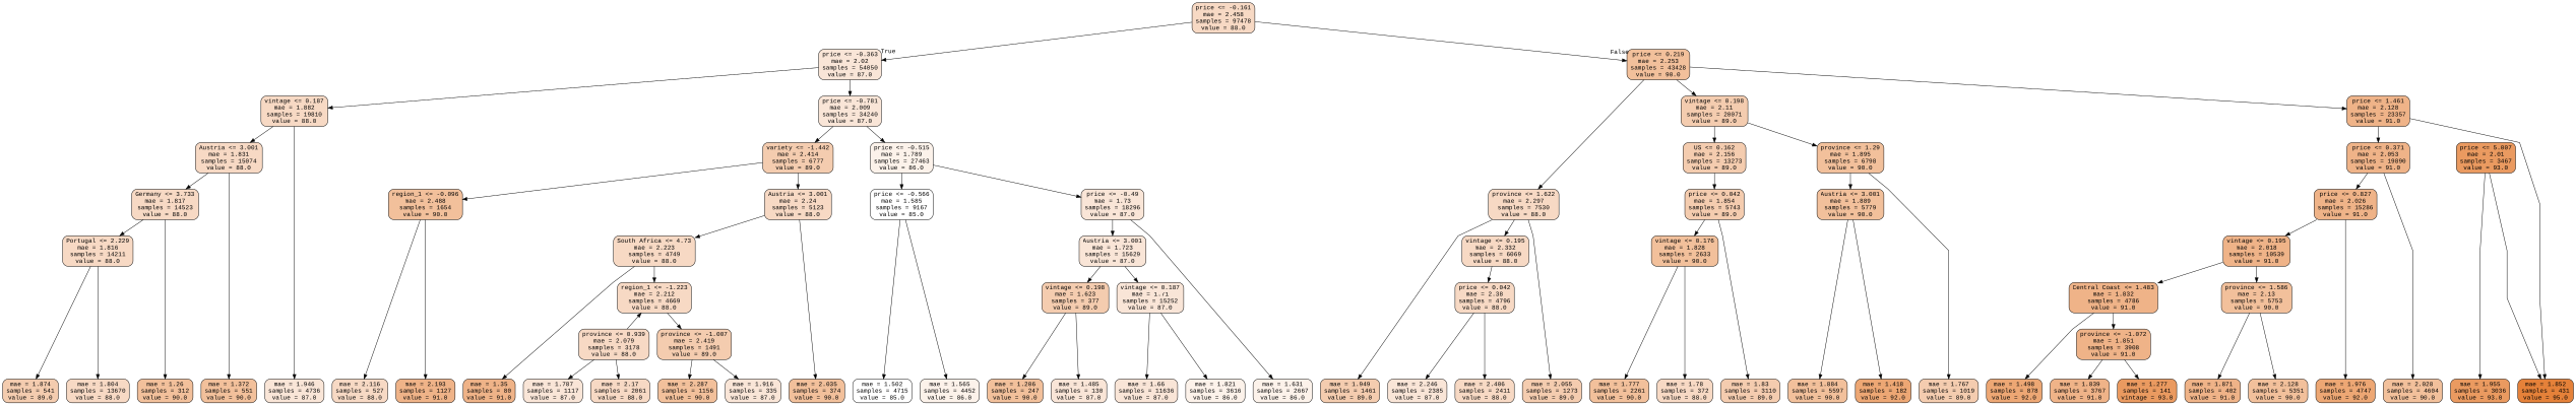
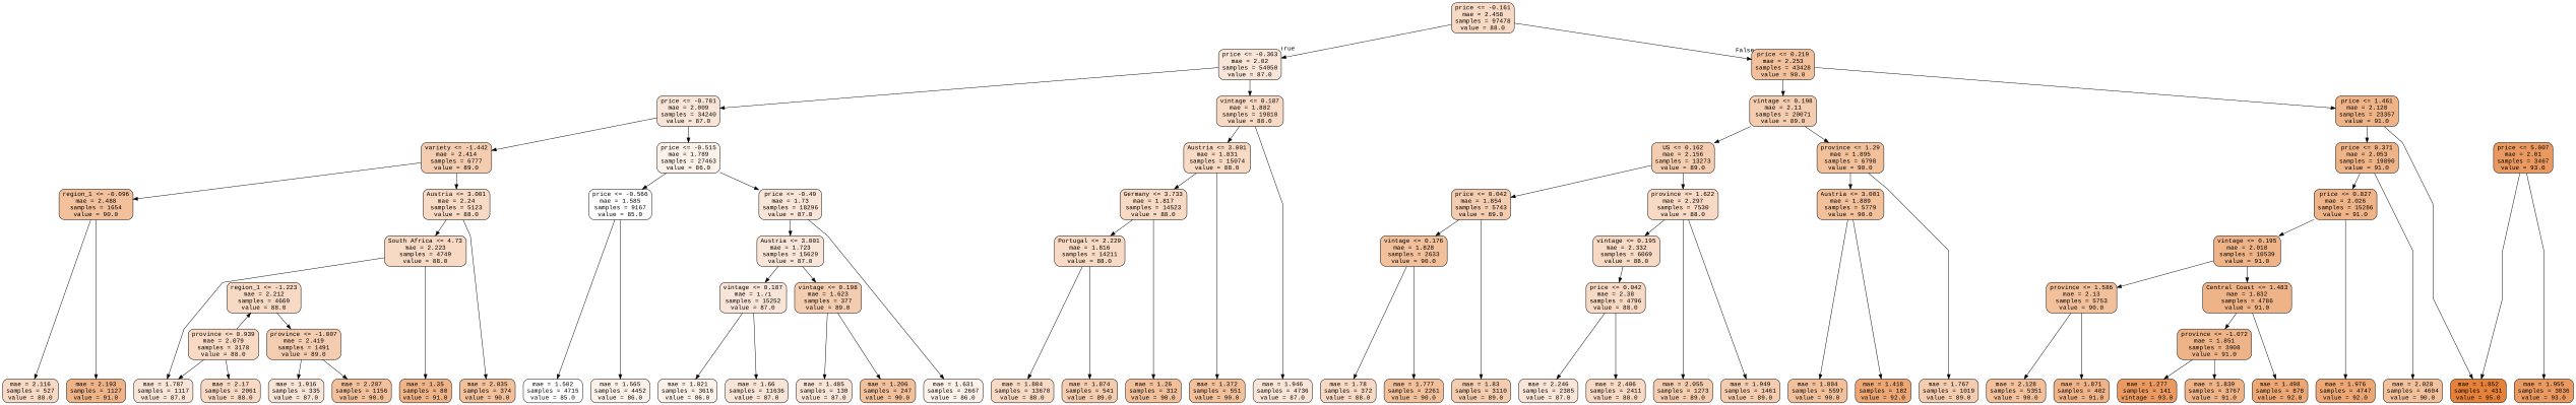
  digraph {
    fontname="Liberation Mono"
    ranksep=equally
    splines=polyline
    node [color=black fillcolor="#e581394c" fontname="Liberation Mono" shape=box style="filled, rounded"]
    edge [fontname="Liberation Mono"]
    n1 [label="price <= -0.161\nmae = 2.458\nsamples = 97478\nvalue = 88.0"]
    n2 [fillcolor="#e5813933" label="price <= -0.363\nmae = 2.02\nsamples = 54050\nvalue = 87.0"]
    n3 [fillcolor="#e5813980" label="price <= 0.219\nmae = 2.253\nsamples = 43428\nvalue = 90.0"]
    n4 [fillcolor="#e5813933" label="price <= -0.781\nmae = 2.009\nsamples = 34240\nvalue = 87.0"]
    n5 [label="vintage <= 0.187\nmae = 1.882\nsamples = 19810\nvalue = 88.0"]
    n6 [fillcolor="#e5813966" label="vintage <= 0.198\nmae = 2.11\nsamples = 20071\nvalue = 89.0"]
    n7 [fillcolor="#e5813999" label="price <= 1.461\nmae = 2.128\nsamples = 23357\nvalue = 91.0"]
    n8 [fillcolor="#e5813966" label="variety <= -1.442\nmae = 2.414\nsamples = 6777\nvalue = 89.0"]
    n9 [fillcolor="#e581391a" label="price <= -0.515\nmae = 1.789\nsamples = 27463\nvalue = 86.0"]
    n10 [label="Austria <= 3.001\nmae = 1.831\nsamples = 15074\nvalue = 88.0"]
    n11 [fillcolor="#e5813966" label="US <= 0.162\nmae = 2.156\nsamples = 13273\nvalue = 89.0"]
    n12 [fillcolor="#e5813980" label="province <= 1.29\nmae = 1.895\nsamples = 6798\nvalue = 90.0"]
    n13 [fillcolor="#e5813999" label="price <= 0.371\nmae = 2.053\nsamples = 19890\nvalue = 91.0"]
    n14 [fillcolor="#e58139cc" label="price <= 5.007\nmae = 2.01\nsamples = 3467\nvalue = 93.0"]
    n15 [fillcolor="#e5813980" label="region_1 <= -0.096\nmae = 2.488\nsamples = 1654\nvalue = 90.0"]
    n16 [label="Austria <= 3.001\nmae = 2.24\nsamples = 5123\nvalue = 88.0"]
    n17 [fillcolor="#e5813900" label="price <= -0.566\nmae = 1.585\nsamples = 9167\nvalue = 85.0"]
    n18 [fillcolor="#e5813933" label="price <= -0.49\nmae = 1.73\nsamples = 18296\nvalue = 87.0"]
    n19 [label="Germany <= 3.733\nmae = 1.817\nsamples = 14523\nvalue = 88.0"]
    n20 [fillcolor="#e5813966" label="price <= 0.042\nmae = 1.854\nsamples = 5743\nvalue = 89.0"]
    n21 [label="province <= 1.622\nmae = 2.297\nsamples = 7530\nvalue = 88.0"]
    n22 [fillcolor="#e5813980" label="Austria <= 3.001\nmae = 1.889\nsamples = 5779\nvalue = 90.0"]
    n23 [fillcolor="#e5813999" label="price <= 0.827\nmae = 2.026\nsamples = 15286\nvalue = 91.0"]
    n24 [label="South Africa <= 4.73\nmae = 2.223\nsamples = 4749\nvalue = 88.0"]
    n25 [fillcolor="#e5813933" label="Austria <= 3.001\nmae = 1.723\nsamples = 15629\nvalue = 87.0"]
    n26 [label="Portugal <= 2.229\nmae = 1.816\nsamples = 14211\nvalue = 88.0"]
    n27 [fillcolor="#e5813980" label="vintage <= 0.176\nmae = 1.828\nsamples = 2633\nvalue = 90.0"]
    n28 [label="vintage <= 0.195\nmae = 2.332\nsamples = 6069\nvalue = 88.0"]
    n29 [fillcolor="#e5813999" label="vintage <= 0.195\nmae = 2.018\nsamples = 10539\nvalue = 91.0"]
    n30 [label="region_1 <= -1.223\nmae = 2.212\nsamples = 4669\nvalue = 88.0"]
    n31 [fillcolor="#e5813933" label="vintage <= 0.187\nmae = 1.71\nsamples = 15252\nvalue = 87.0"]
    n32 [fillcolor="#e5813966" label="vintage <= 0.198\nmae = 1.623\nsamples = 377\nvalue = 89.0"]
    n33 [label="price <= 0.042\nmae = 2.38\nsamples = 4796\nvalue = 88.0"]
    n34 [fillcolor="#e5813980" label="province <= 1.586\nmae = 2.13\nsamples = 5753\nvalue = 90.0"]
    n35 [fillcolor="#e5813999" label="Central Coast <= 1.483\nmae = 1.832\nsamples = 4786\nvalue = 91.0"]
    n36 [fillcolor="#e5813966" label="province <= -1.007\nmae = 2.419\nsamples = 1491\nvalue = 89.0"]
    n37 [label="province <= 0.939\nmae = 2.079\nsamples = 3178\nvalue = 88.0"]
    n38 [fillcolor="#e5813999" label="province <= -1.072\nmae = 1.851\nsamples = 3908\nvalue = 91.0"]
    n39 [label="mae = 2.116\nsamples = 527\nvalue = 88.0"]
    n40 [fillcolor="#e5813999" label="mae = 2.193\nsamples = 1127\nvalue = 91.0"]
    n41 [fillcolor="#e5813933" label="mae = 1.916\nsamples = 335\nvalue = 87.0"]
    n42 [fillcolor="#e5813980" label="mae = 2.287\nsamples = 1156\nvalue = 90.0"]
    n43 [label="mae = 2.17\nsamples = 2061\nvalue = 88.0"]
    n44 [fillcolor="#e5813933" label="mae = 1.787\nsamples = 1117\nvalue = 87.0"]
    n45 [fillcolor="#e5813999" label="mae = 1.35\nsamples = 80\nvalue = 91.0"]
    n46 [fillcolor="#e5813980" label="mae = 2.035\nsamples = 374\nvalue = 90.0"]
    n47 [fillcolor="#e5813900" label="mae = 1.502\nsamples = 4715\nvalue = 85.0"]
    n48 [fillcolor="#e581391a" label="mae = 1.565\nsamples = 4452\nvalue = 86.0"]
    n49 [fillcolor="#e581391a" label="mae = 1.631\nsamples = 2667\nvalue = 86.0"]
    n50 [fillcolor="#e581391a" label="mae = 1.821\nsamples = 3616\nvalue = 86.0"]
    n51 [fillcolor="#e5813933" label="mae = 1.66\nsamples = 11636\nvalue = 87.0"]
    n52 [fillcolor="#e5813933" label="mae = 1.485\nsamples = 130\nvalue = 87.0"]
    n53 [fillcolor="#e5813980" label="mae = 1.206\nsamples = 247\nvalue = 90.0"]
    n54 [fillcolor="#e5813933" label="mae = 1.946\nsamples = 4736\nvalue = 87.0"]
    n55 [label="mae = 1.804\nsamples = 13670\nvalue = 88.0"]
    n56 [fillcolor="#e5813966" label="mae = 1.874\nsamples = 541\nvalue = 89.0"]
    n57 [fillcolor="#e5813980" label="mae = 1.26\nsamples = 312\nvalue = 90.0"]
    n58 [fillcolor="#e5813980" label="mae = 1.372\nsamples = 551\nvalue = 90.0"]
    n59 [fillcolor="#e5813966" label="mae = 1.83\nsamples = 3110\nvalue = 89.0"]
    n60 [label="mae = 1.78\nsamples = 372\nvalue = 88.0"]
    n61 [fillcolor="#e5813980" label="mae = 1.777\nsamples = 2261\nvalue = 90.0"]
    n62 [fillcolor="#e5813933" label="mae = 2.246\nsamples = 2385\nvalue = 87.0"]
    n63 [label="mae = 2.406\nsamples = 2411\nvalue = 88.0"]
    n64 [fillcolor="#e5813966" label="mae = 2.055\nsamples = 1273\nvalue = 89.0"]
    n65 [fillcolor="#e5813966" label="mae = 1.949\nsamples = 1461\nvalue = 89.0"]
    n66 [fillcolor="#e5813980" label="mae = 1.884\nsamples = 5597\nvalue = 90.0"]
    n67 [fillcolor="#e58139b2" label="mae = 1.418\nsamples = 182\nvalue = 92.0"]
    n68 [fillcolor="#e5813966" label="mae = 1.767\nsamples = 1019\nvalue = 89.0"]
    n69 [fillcolor="#e5813980" label="mae = 2.028\nsamples = 4604\nvalue = 90.0"]
    n70 [fillcolor="#e5813980" label="mae = 2.128\nsamples = 5351\nvalue = 90.0"]
    n71 [fillcolor="#e5813999" label="mae = 1.871\nsamples = 402\nvalue = 91.0"]
    n72 [fillcolor="#e58139cc" label="mae = 1.277\nsamples = 141\nvintage = 93.0"]
    n73 [fillcolor="#e5813999" label="mae = 1.839\nsamples = 3767\nvalue = 91.0"]
    n74 [fillcolor="#e58139b2" label="mae = 1.498\nsamples = 878\nvalue = 92.0"]
    n75 [fillcolor="#e58139b2" label="mae = 1.976\nsamples = 4747\nvalue = 92.0"]
    n76 [fillcolor="#e58139cc" label="mae = 1.955\nsamples = 3036\nvalue = 93.0"]
    n77 [fillcolor="#e58139ff" label="mae = 1.852\nsamples = 431\nvalue = 95.0"]
    subgraph sub_1 {
      rank=same
      n1
    }
    subgraph sub_2 {
      rank=same
      n2
      n3
    }
    subgraph sub_3 {
      rank=same
      n4
      n5
      n6
      n7
    }
    subgraph sub_4 {
      rank=same
      n8
      n9
      n10
      n11
      n12
      n13
      n14
    }
    subgraph sub_5 {
      rank=same
      n15
      n16
      n17
      n18
      n19
      n20
      n21
      n22
      n23
    }
    subgraph sub_6 {
      rank=same
      n24
      n25
      n26
      n27
      n28
      n29
    }
    subgraph sub_7 {
      rank=same
      n30
      n31
      n32
      n33
      n34
      n35
    }
    subgraph sub_8 {
      rank=same
      n36
      n37
      n38
    }
    subgraph sub_9 {
      rank=same
      n39
      n40
      n41
      n42
      n43
      n44
      n45
      n46
      n47
      n48
      n49
      n50
      n51
      n52
      n53
      n54
      n55
      n56
      n57
      n58
      n59
      n60
      n61
      n62
      n63
      n64
      n65
      n66
      n67
      n68
      n69
      n70
      n71
      n72
      n73
      n74
      n75
      n76
      n77
    }
    n1 -> n2 [headlabel=True labelangle=45 labeldistance=2.5]
    n1 -> n3 [headlabel=False labelangle=-45 labeldistance=2.5]
    n2 -> n4
    n2 -> n5
    n3 -> n6
    n3 -> n7
    n4 -> n8
    n4 -> n9
    n5 -> n10
    n5 -> n54
    n6 -> n11
    n6 -> n12
    n7 -> n13
    n7 -> n77
    n8 -> n15
    n8 -> n16
    n9 -> n17
    n9 -> n18
    n10 -> n19
    n10 -> n58
    n11 -> n20
-   n3 -> n21
+   n11 -> n21
    n12 -> n22
    n12 -> n68
    n13 -> n23
    n13 -> n69
    n14 -> n76
    n14 -> n77
    n15 -> n39
    n15 -> n40
    n16 -> n24
    n16 -> n46
    n17 -> n47
    n17 -> n48
    n18 -> n25
    n18 -> n49
    n19 -> n26
    n19 -> n57
    n20 -> n27
    n20 -> n59
    n21 -> n28
    n21 -> n64
    n21 -> n65
    n22 -> n66
    n22 -> n67
    n23 -> n29
    n23 -> n75
-   n24 -> n30
+   n24 -> n44
    n24 -> n45
    n25 -> n31
    n25 -> n32
    n26 -> n55
    n26 -> n56
    n27 -> n60
    n27 -> n61
    n28 -> n33
    n29 -> n34
    n29 -> n35
    n30 -> n36
    n31 -> n50
    n31 -> n51
    n32 -> n52
    n32 -> n53
    n33 -> n62
    n33 -> n63
    n34 -> n70
    n34 -> n71
    n35 -> n38
    n35 -> n74
    n36 -> n41
    n36 -> n42
    n37 -> n30
    n37 -> n43
    n37 -> n44
    n38 -> n72
    n38 -> n73
  }
